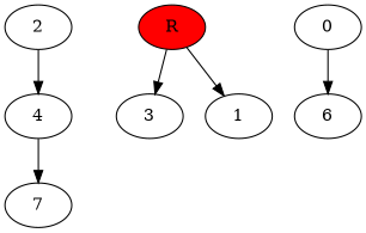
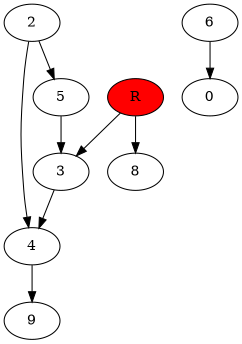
  digraph {
    4
-   7
+   7 [label=9]
+   5
    3
    2
    n6 [label=0]
    6
    R [fillcolor="#ff0000" style=filled]
-   1
+   1 [label=8]
    4 -> 7
+   5 -> 3
+   3 -> 4
    2 -> 4
-   n6 -> 6
+   2 -> 5
+   6 -> n6
    R -> 3
    R -> 1
  }
